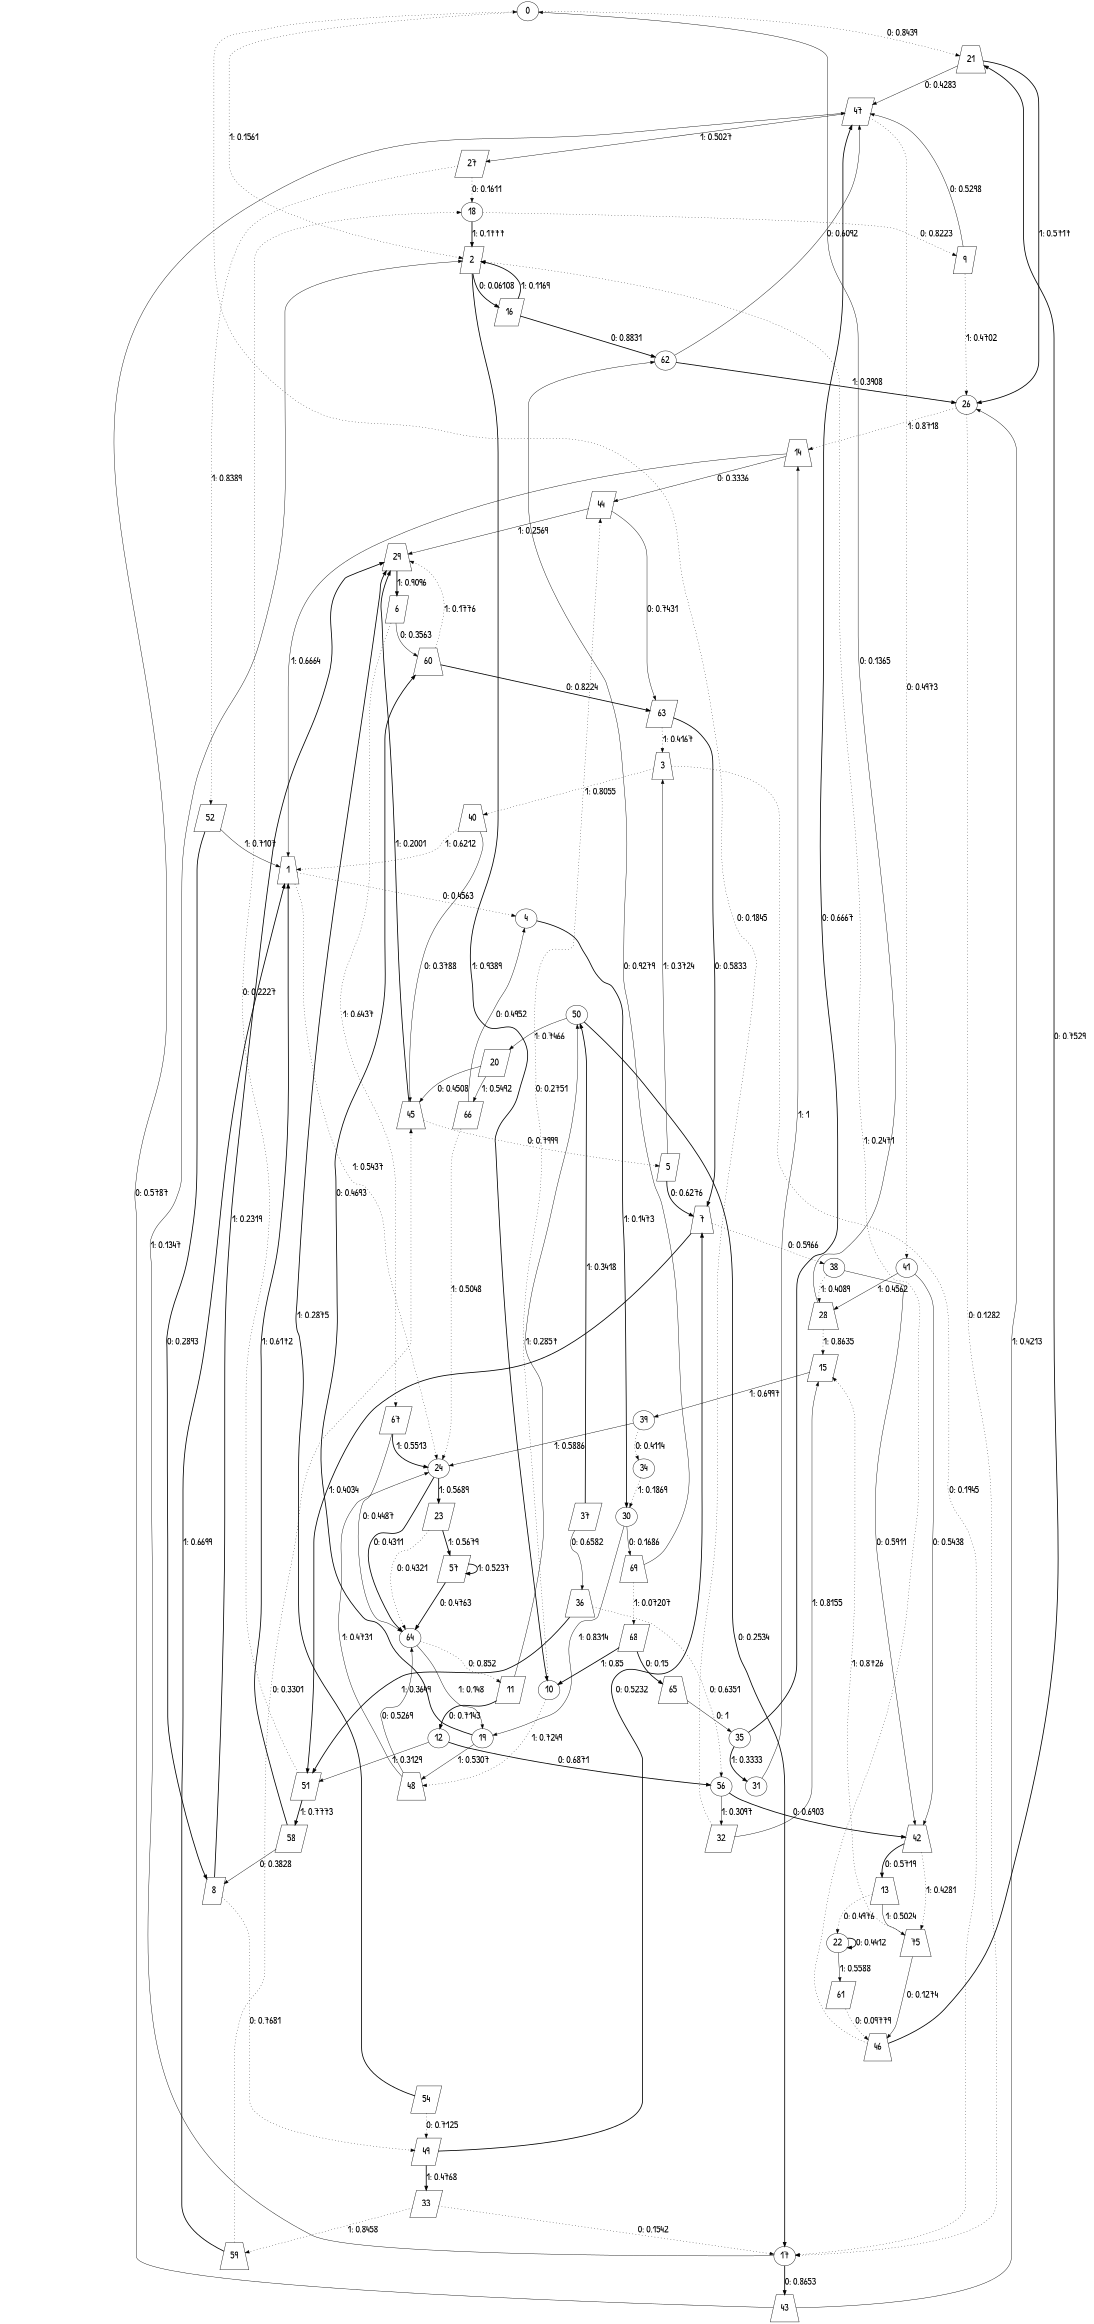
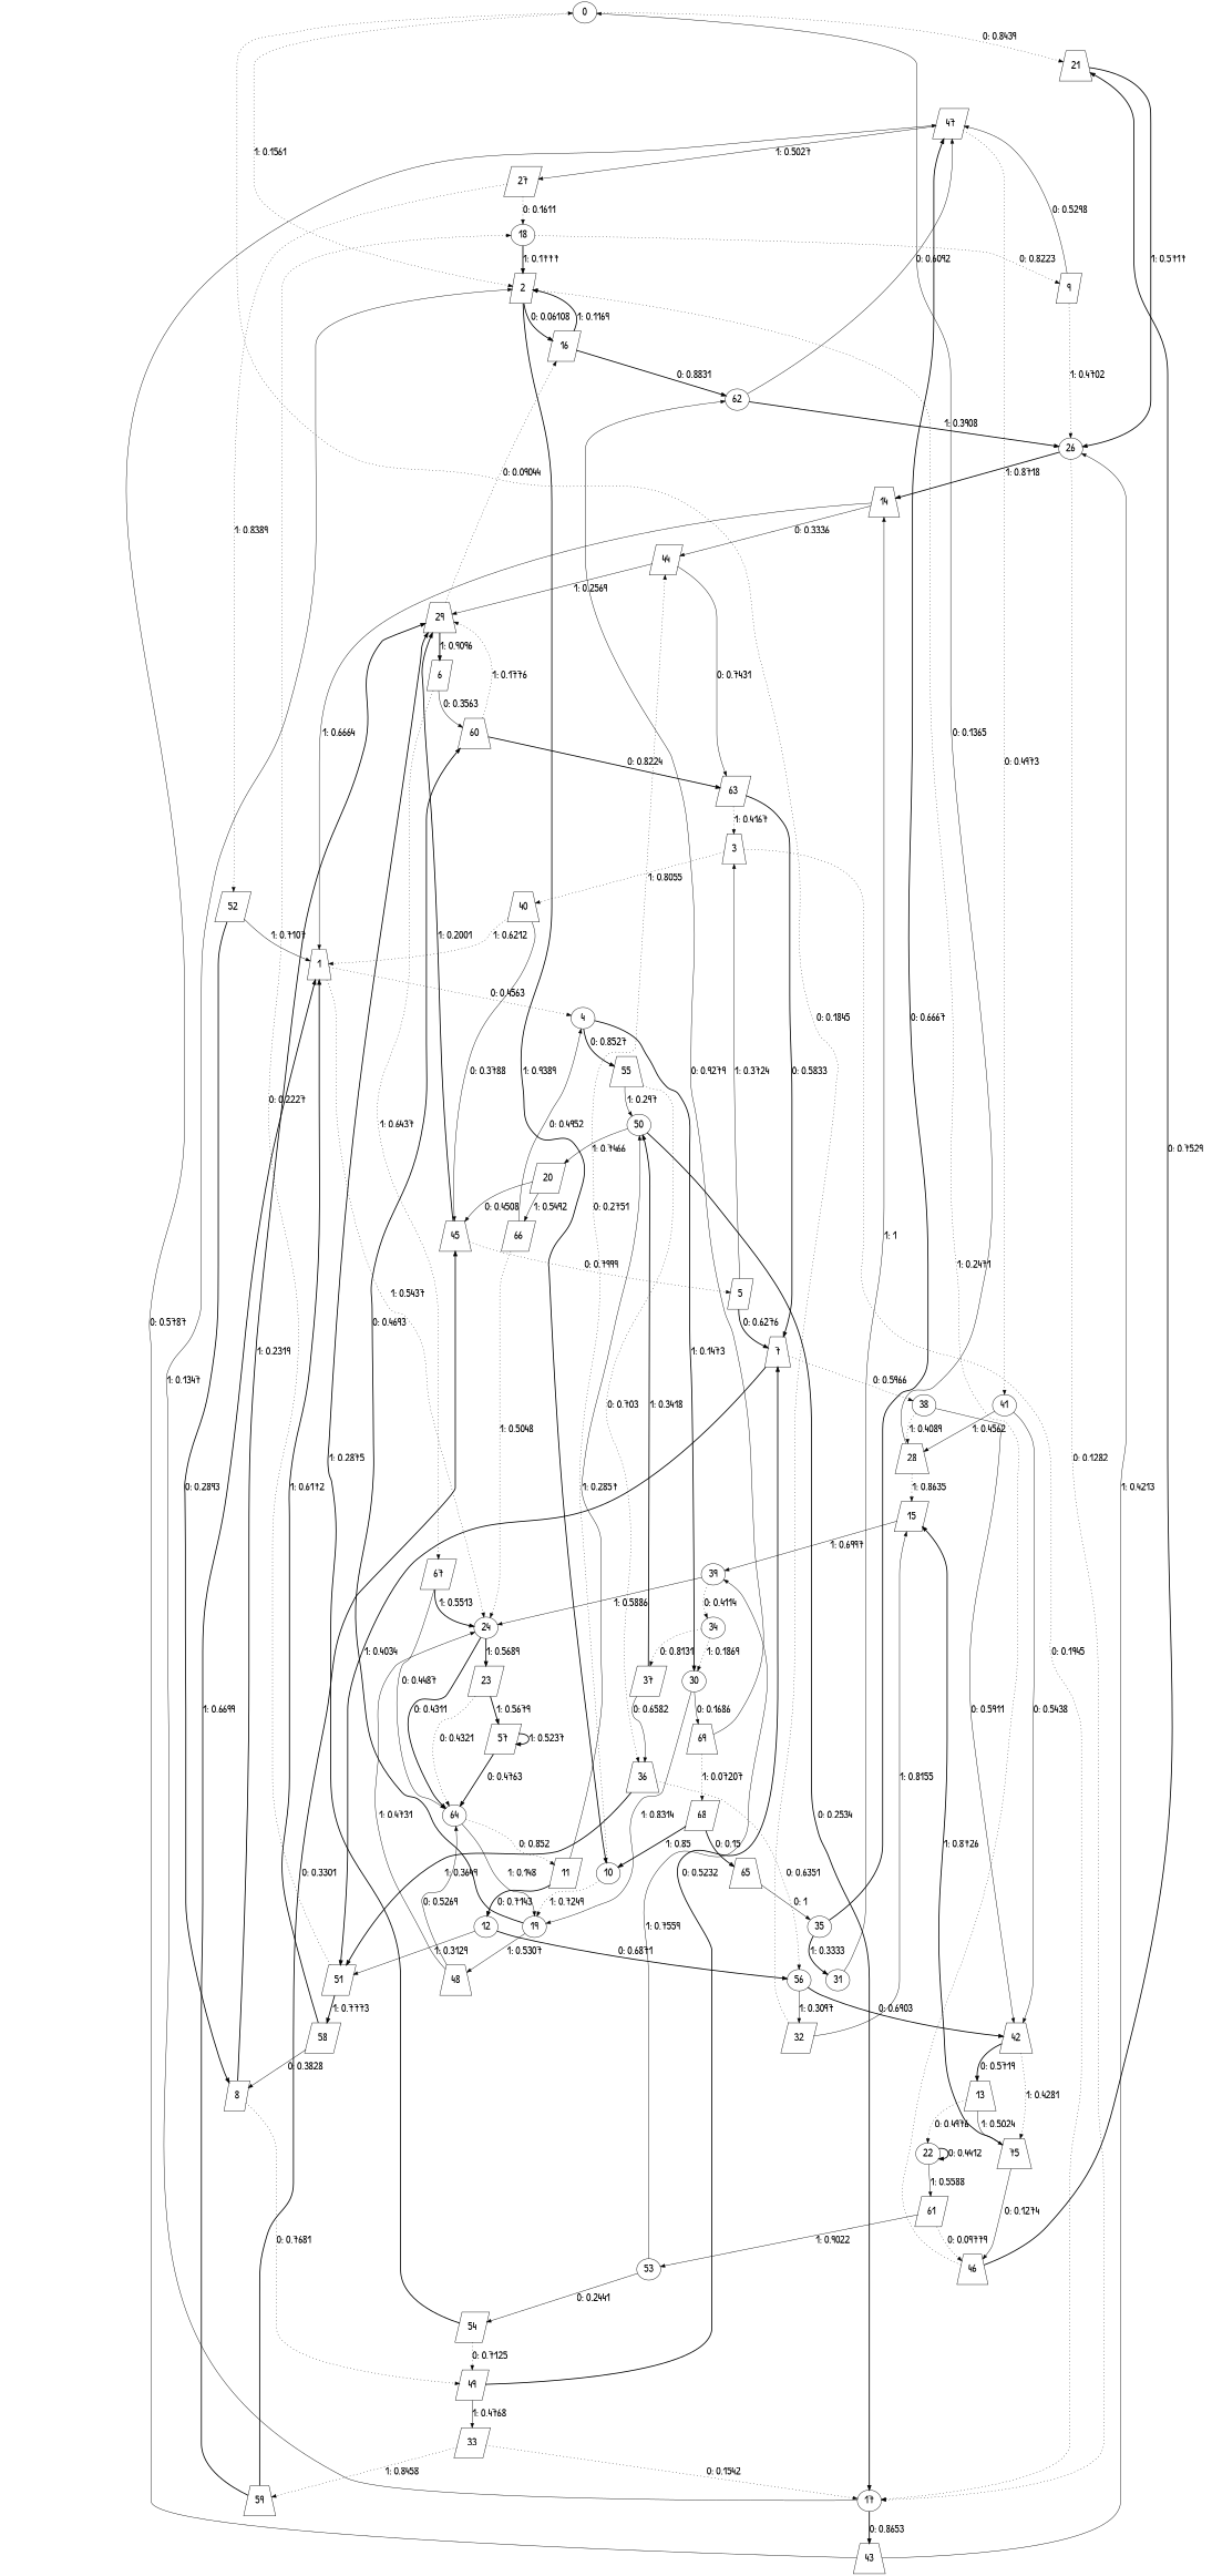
  digraph {
    fontname="Patrick Hand"
    node [fontname="Patrick Hand" fontsize=24 shape=parallelogram]
    edge [fontname="Patrick Hand" fontsize=24 style=solid]
    0 [shape=ellipse]
    21 [shape=trapezium]
    2
    47
    26 [shape=ellipse]
    16
    10 [shape=ellipse]
    27
    41 [shape=ellipse]
    17 [shape=ellipse]
    14 [shape=trapezium]
    62 [shape=ellipse]
    44
    48 [shape=trapezium]
    1 [shape=trapezium]
    4 [shape=ellipse]
    24 [shape=ellipse]
+   55 [shape=trapezium]
    30 [shape=ellipse]
    23
    64 [shape=ellipse]
    50 [shape=ellipse]
    36 [shape=trapezium]
    19 [shape=ellipse]
    69 [shape=trapezium]
    57
    11
    29 [shape=trapezium]
    63
    3 [shape=trapezium]
    40 [shape=trapezium]
    43 [shape=trapezium]
    45 [shape=trapezium]
    5
    20
    51
    56 [shape=ellipse]
    60 [shape=trapezium]
    68
    7 [shape=trapezium]
    38 [shape=ellipse]
    28 [shape=trapezium]
    42 [shape=trapezium]
    18 [shape=ellipse]
    58
    6
    67
    15
    13 [shape=trapezium]
    n50 [label=75 shape=trapezium]
    9
    8
    49
    33
    59 [shape=trapezium]
    52
    12 [shape=ellipse]
    32
    66
    22 [shape=ellipse]
    61
    46 [shape=trapezium]
+   53 [shape=ellipse]
    39 [shape=ellipse]
    54
    34 [shape=ellipse]
    37
    65 [shape=trapezium]
    31 [shape=ellipse]
    35 [shape=ellipse]
    0 -> 21 [label="0: 0.8439   " style=dotted]
    0 -> 2 [label="1: 0.1561   " style=dotted]
-   21 -> 47 [label="0: 0.4283   "]
    21 -> 26 [label="1: 0.5717   " style=bold]
    2 -> 16 [label="0: 0.06108  " style=bold]
    2 -> 10 [label="1: 0.9389   " style=bold]
    47 -> 27 [label="1: 0.5027   "]
    47 -> 41 [label="0: 0.4973   " style=dotted]
    26 -> 17 [label="0: 0.1282   " style=dotted]
-   26 -> 14 [label="1: 0.8718   " style=dotted]
+   26 -> 14 [label="1: 0.8718   " style=bold]
    16 -> 2 [label="1: 0.1169   " style=bold]
    16 -> 62 [label="0: 0.8831   " style=bold]
    10 -> 44 [label="0: 0.2751   " style=dotted]
-   10 -> 48 [label="1: 0.7249   " style=dotted]
+   10 -> 19 [label="1: 0.7249   " style=dotted]
    27 -> 18 [label="0: 0.1611   " style=dotted]
    27 -> 52 [label="1: 0.8389   " style=dotted]
    41 -> 28 [label="1: 0.4562   "]
    41 -> 42 [label="0: 0.5438   "]
    17 -> 2 [label="1: 0.1347   "]
    17 -> 43 [label="0: 0.8653   " style=bold]
    14 -> 44 [label="0: 0.3336   "]
    14 -> 1 [label="1: 0.6664   "]
    62 -> 47 [label="0: 0.6092   "]
    62 -> 26 [label="1: 0.3908   " style=bold]
    44 -> 29 [label="1: 0.2569   "]
    44 -> 63 [label="0: 0.7431   "]
    48 -> 24 [label="1: 0.4731   "]
    48 -> 64 [label="0: 0.5269   "]
    1 -> 4 [label="0: 0.4563   " style=dotted]
    1 -> 24 [label="1: 0.5437   " style=dotted]
+   4 -> 55 [label="0: 0.8527   " style=bold]
    4 -> 30 [label="1: 0.1473   " style=bold]
    24 -> 23 [label="1: 0.5689   " style=bold]
    24 -> 64 [label="0: 0.4311   " style=bold]
+   55 -> 50 [label="1: 0.297    "]
+   55 -> 36 [label="0: 0.703    " style=dotted]
    30 -> 19 [label="1: 0.8314   "]
    30 -> 69 [label="0: 0.1686   "]
    23 -> 64 [label="0: 0.4321   " style=dotted]
    23 -> 57 [label="1: 0.5679   " style=bold]
    64 -> 19 [label="1: 0.148    "]
    64 -> 11 [label="0: 0.852    " style=dotted]
    50 -> 17 [label="0: 0.2534   " style=bold]
    50 -> 20 [label="1: 0.7466   "]
    36 -> 51 [label="1: 0.3649   " style=bold]
    36 -> 56 [label="0: 0.6351   " style=dotted]
    19 -> 48 [label="1: 0.5307   "]
    19 -> 60 [label="0: 0.4693   " style=bold]
    69 -> 62 [label="0: 0.9279   "]
    69 -> 68 [label="1: 0.07207  " style=dotted]
    57 -> 64 [label="0: 0.4763   " style=bold]
    57 -> 57 [label="1: 0.5237   " style=bold]
    11 -> 50 [label="1: 0.2857   "]
    11 -> 12 [label="0: 0.7143   " style=bold]
+   29 -> 16 [label="0: 0.09044  " style=dotted]
    29 -> 6 [label="1: 0.9096   " style=bold]
    63 -> 3 [label="1: 0.4167   " style=dotted]
    63 -> 7 [label="0: 0.5833   " style=bold]
    3 -> 17 [label="0: 0.1945   " style=dotted]
    3 -> 40 [label="1: 0.8055   " style=dotted]
    40 -> 1 [label="1: 0.6212   " style=dotted]
    40 -> 45 [label="0: 0.3788   "]
    43 -> 47 [label="0: 0.5787   "]
    43 -> 26 [label="1: 0.4213   "]
    45 -> 29 [label="1: 0.2001   " style=bold]
    45 -> 5 [label="0: 0.7999   " style=dotted]
    5 -> 3 [label="1: 0.3724   "]
    5 -> 7 [label="0: 0.6276   " style=bold]
    20 -> 45 [label="0: 0.4508   "]
    20 -> 66 [label="1: 0.5492   "]
    51 -> 18 [label="0: 0.2227   " style=dotted]
    51 -> 58 [label="1: 0.7773   " style=bold]
    56 -> 42 [label="0: 0.6903   " style=bold]
    56 -> 32 [label="1: 0.3097   "]
    60 -> 29 [label="1: 0.1776   " style=dotted]
    60 -> 63 [label="0: 0.8224   " style=bold]
    68 -> 10 [label="1: 0.85     " style=bold]
    68 -> 65 [label="0: 0.15     " style=bold]
    7 -> 51 [label="1: 0.4034   " style=bold]
    7 -> 38 [label="0: 0.5966   " style=dotted]
    38 -> 28 [label="1: 0.4089   " style=dotted]
    38 -> 42 [label="0: 0.5911   "]
    28 -> 0 [label="0: 0.1365   "]
    28 -> 15 [label="1: 0.8635   " style=dotted]
    42 -> 13 [label="0: 0.5719   " style=bold]
    42 -> n50 [label="1: 0.4281   " style=dotted]
    18 -> 2 [label="1: 0.1777   " style=bold]
    18 -> 9 [label="0: 0.8223   " style=dotted]
    58 -> 1 [label="1: 0.6172   " style=bold]
    58 -> 8 [label="0: 0.3828   "]
    6 -> 60 [label="0: 0.3563   "]
    6 -> 67 [label="1: 0.6437   " style=dotted]
    67 -> 24 [label="1: 0.5513   " style=bold]
    67 -> 64 [label="0: 0.4487   "]
    15 -> 39 [label="1: 0.6997   "]
    13 -> n50 [label="1: 0.5024   "]
    13 -> 22 [label="0: 0.4976   " style=dotted]
-   n50 -> 15 [label="1: 0.8726   " style=dotted]
+   n50 -> 15 [label="1: 0.8726   " style=bold]
    n50 -> 46 [label="0: 0.1274   "]
    9 -> 47 [label="0: 0.5298   "]
    9 -> 26 [label="1: 0.4702   " style=dotted]
    8 -> 29 [label="1: 0.2319   " style=bold]
    8 -> 49 [label="0: 0.7681   " style=dotted]
    49 -> 7 [label="0: 0.5232   " style=bold]
-   49 -> 33 [label="1: 0.4768   " style=bold]
+   49 -> 33 [label="1: 0.4768   "]
    33 -> 17 [label="0: 0.1542   " style=dotted]
    33 -> 59 [label="1: 0.8458   " style=dotted]
    59 -> 1 [label="1: 0.6699   " style=bold]
-   59 -> 45 [label="0: 0.3301   " style=dotted]
+   59 -> 45 [label="0: 0.3301   " style=bold]
    52 -> 1 [label="1: 0.7107   "]
    52 -> 8 [label="0: 0.2893   " style=bold]
    12 -> 51 [label="1: 0.3129   "]
    12 -> 56 [label="0: 0.6871   " style=bold]
    32 -> 0 [label="0: 0.1845   " style=dotted]
    32 -> 15 [label="1: 0.8155   "]
    66 -> 4 [label="0: 0.4952   "]
    66 -> 24 [label="1: 0.5048   " style=dotted]
    22 -> 22 [label="0: 0.4412   " style=bold]
    22 -> 61 [label="1: 0.5588   "]
    61 -> 46 [label="0: 0.09779  " style=dotted]
+   61 -> 53 [label="1: 0.9022   "]
    46 -> 21 [label="0: 0.7529   " style=bold]
    46 -> 2 [label="1: 0.2471   " style=dotted]
+   53 -> 39 [label="1: 0.7559   "]
+   53 -> 54 [label="0: 0.2441   "]
    39 -> 24 [label="1: 0.5886   "]
    39 -> 34 [label="0: 0.4114   " style=dotted]
    54 -> 29 [label="1: 0.2875   " style=bold]
    54 -> 49 [label="0: 0.7125   " style=dotted]
    34 -> 30 [label="1: 0.1869   " style=dotted]
+   34 -> 37 [label="0: 0.8131   " style=dotted]
    37 -> 50 [label="1: 0.3418   " style=bold]
    37 -> 36 [label="0: 0.6582   "]
    65 -> 35 [label="0: 1        "]
    31 -> 14 [label="1: 1        "]
    35 -> 47 [label="0: 0.6667   " style=bold]
    35 -> 31 [label="1: 0.3333   " style=bold]
  }
